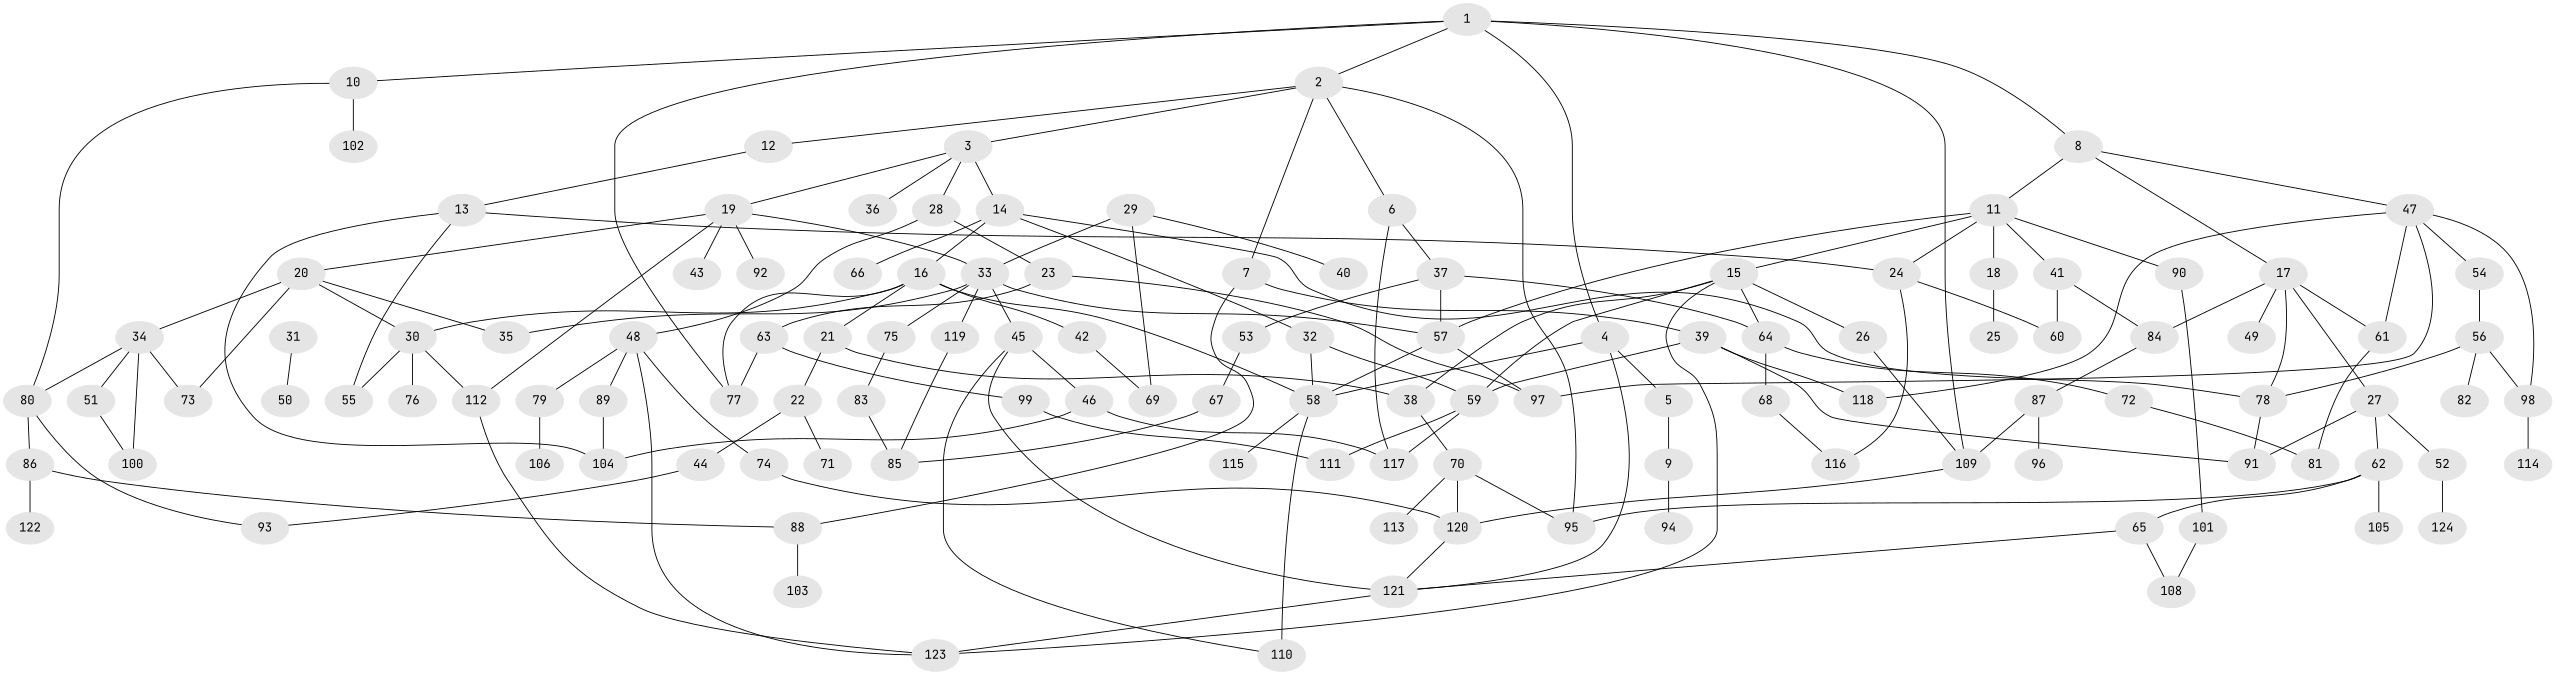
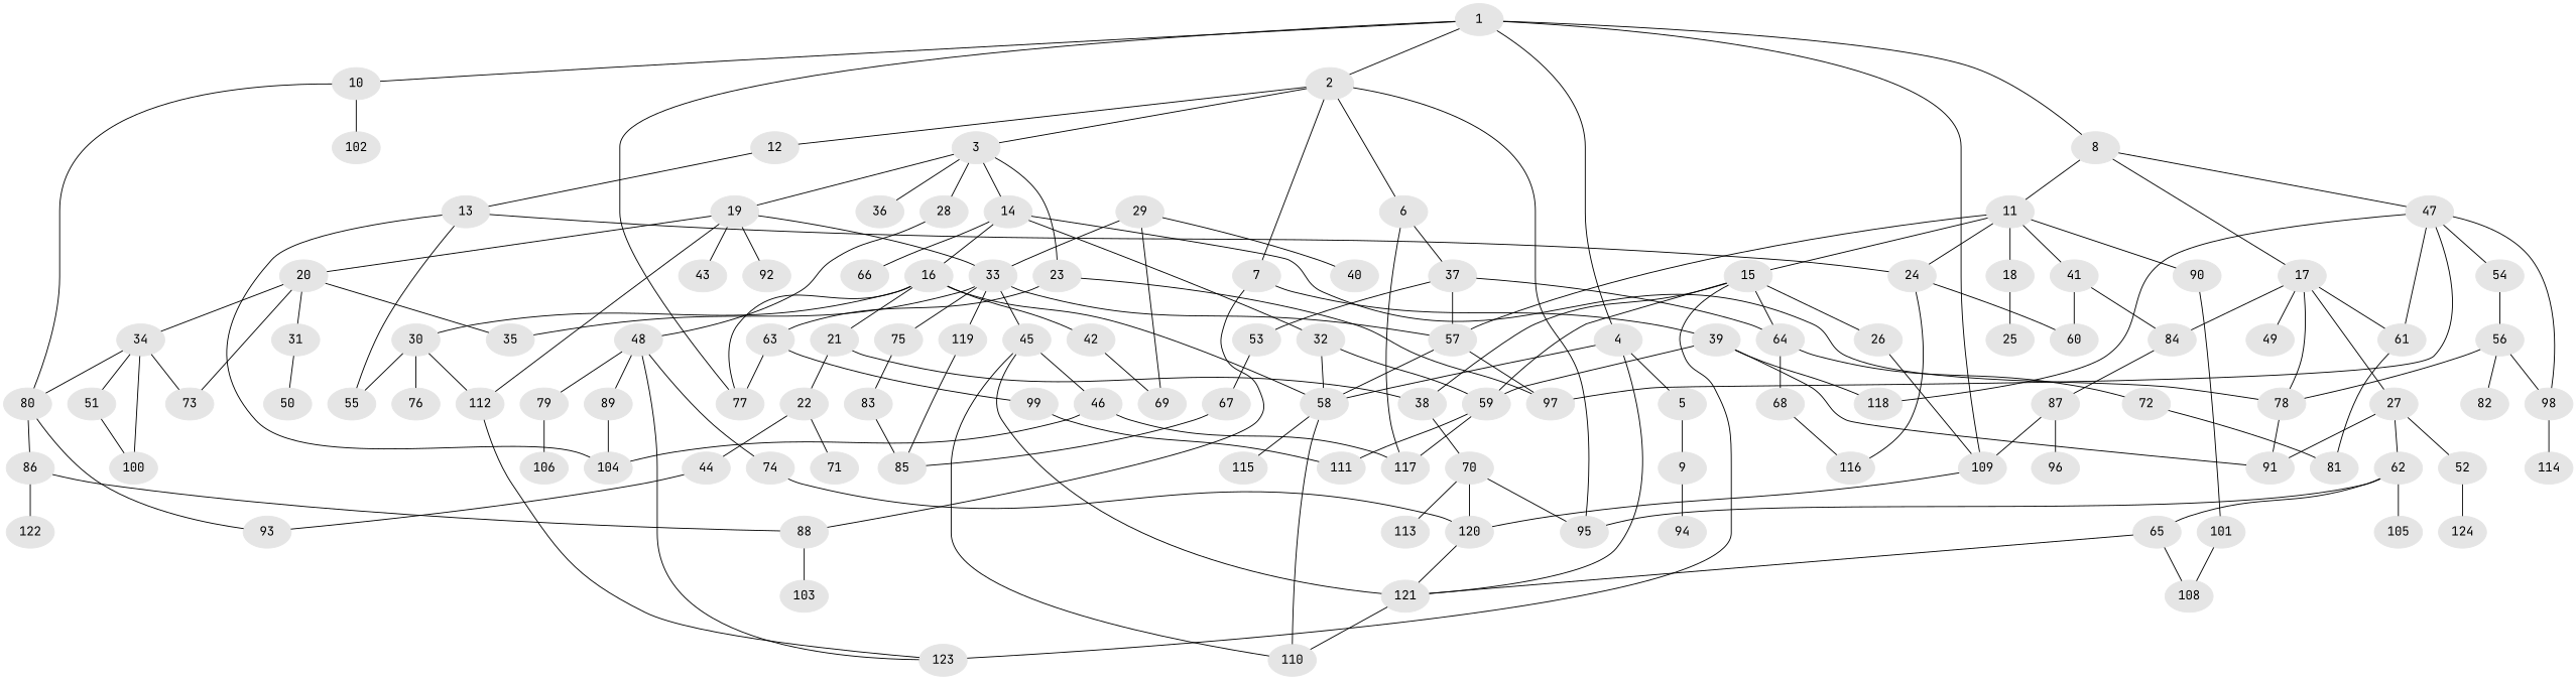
  graph {
    fontname="JetBrains Mono"
    node [color=gray90 fontname="JetBrains Mono" style=filled]
    edge [fontname="JetBrains Mono"]
    1
    2
    4
    8
    10
    77
    109
    3
    6
    7
    12
    95
    5
    58
    121
    11
    17
    47
    80
    102
    120
    14
    19
    23
    28
    36
    37
    117
    39
    88
    13
    29
    33
    40
    69
    16
    32
    66
    78
    20
    43
    92
    112
    63
    97
    48
    9
    110
    115
    123
    94
    57
    64
    53
    59
    91
    118
    103
    15
    18
    24
    41
    90
    27
    49
    61
    84
    54
    98
    93
    86
    26
    38
    25
    60
    116
    101
    55
    104
    21
    30
    42
    70
    111
    68
    72
    22
    76
    52
    62
    81
    87
    31
    34
    35
    73
    50
    51
    100
    44
    71
    99
    124
    65
    105
    74
    79
    89
    45
    75
    119
    46
    83
    85
    67
    113
    56
    114
    106
    82
    108
    122
    96
    1 -- 2
    1 -- 4
    1 -- 8
    1 -- 10
    1 -- 77
    1 -- 109
    2 -- 3
    2 -- 6
    2 -- 7
    2 -- 12
    2 -- 95
    4 -- 5
    4 -- 58
    4 -- 121
    8 -- 11
    8 -- 17
    8 -- 47
    10 -- 80
    10 -- 102
    109 -- 120
    3 -- 14
    3 -- 19
-   28 -- 23
+   3 -- 23
    3 -- 28
    3 -- 36
    6 -- 37
    6 -- 117
    7 -- 39
    7 -- 88
    12 -- 13
    5 -- 9
    58 -- 110
    58 -- 115
-   121 -- 123
+   121 -- 110
    11 -- 57
    11 -- 15
    11 -- 18
    11 -- 24
    11 -- 41
    11 -- 90
    17 -- 78
    17 -- 27
    17 -- 49
    17 -- 61
    17 -- 84
    47 -- 97
    47 -- 118
    47 -- 61
    47 -- 54
    47 -- 98
    80 -- 93
    80 -- 86
    120 -- 121
    14 -- 16
    14 -- 32
    14 -- 66
    14 -- 78
    19 -- 33
    19 -- 20
    19 -- 43
    19 -- 92
    19 -- 112
    23 -- 63
    23 -- 97
    28 -- 48
    37 -- 57
    37 -- 64
    37 -- 53
    39 -- 59
    39 -- 91
    39 -- 118
    88 -- 103
    13 -- 24
    13 -- 55
    13 -- 104
    29 -- 33
    29 -- 40
    29 -- 69
    33 -- 57
    33 -- 35
    33 -- 45
    33 -- 75
    33 -- 119
    16 -- 77
    16 -- 58
    16 -- 21
    16 -- 30
    16 -- 42
    32 -- 58
    32 -- 59
    78 -- 91
-   20 -- 30
+   20 -- 31
    20 -- 34
    20 -- 35
    20 -- 73
    112 -- 123
    63 -- 77
    63 -- 99
    48 -- 123
    48 -- 74
    48 -- 79
    48 -- 89
    9 -- 94
    57 -- 58
    57 -- 97
    64 -- 68
    64 -- 72
    53 -- 67
    59 -- 117
    59 -- 111
    15 -- 123
    15 -- 64
    15 -- 59
    15 -- 26
    15 -- 38
    18 -- 25
    24 -- 60
    24 -- 116
    41 -- 84
    41 -- 60
    90 -- 101
    27 -- 91
    27 -- 52
    27 -- 62
    61 -- 81
    84 -- 87
    54 -- 56
    98 -- 114
    86 -- 88
    86 -- 122
    26 -- 109
    38 -- 70
    101 -- 108
    21 -- 38
    21 -- 22
    30 -- 112
    30 -- 55
    30 -- 76
    42 -- 69
    70 -- 95
    70 -- 120
    70 -- 113
    68 -- 116
    72 -- 81
    22 -- 44
    22 -- 71
    52 -- 124
    62 -- 95
    62 -- 65
    62 -- 105
    87 -- 109
    87 -- 96
    31 -- 50
    34 -- 80
    34 -- 73
    34 -- 51
    34 -- 100
    51 -- 100
    44 -- 93
    99 -- 111
    65 -- 121
    65 -- 108
    74 -- 120
    79 -- 106
    89 -- 104
    45 -- 121
    45 -- 110
    45 -- 46
    75 -- 83
    119 -- 85
    46 -- 117
    46 -- 104
    83 -- 85
    67 -- 85
    56 -- 78
    56 -- 98
    56 -- 82
  }
